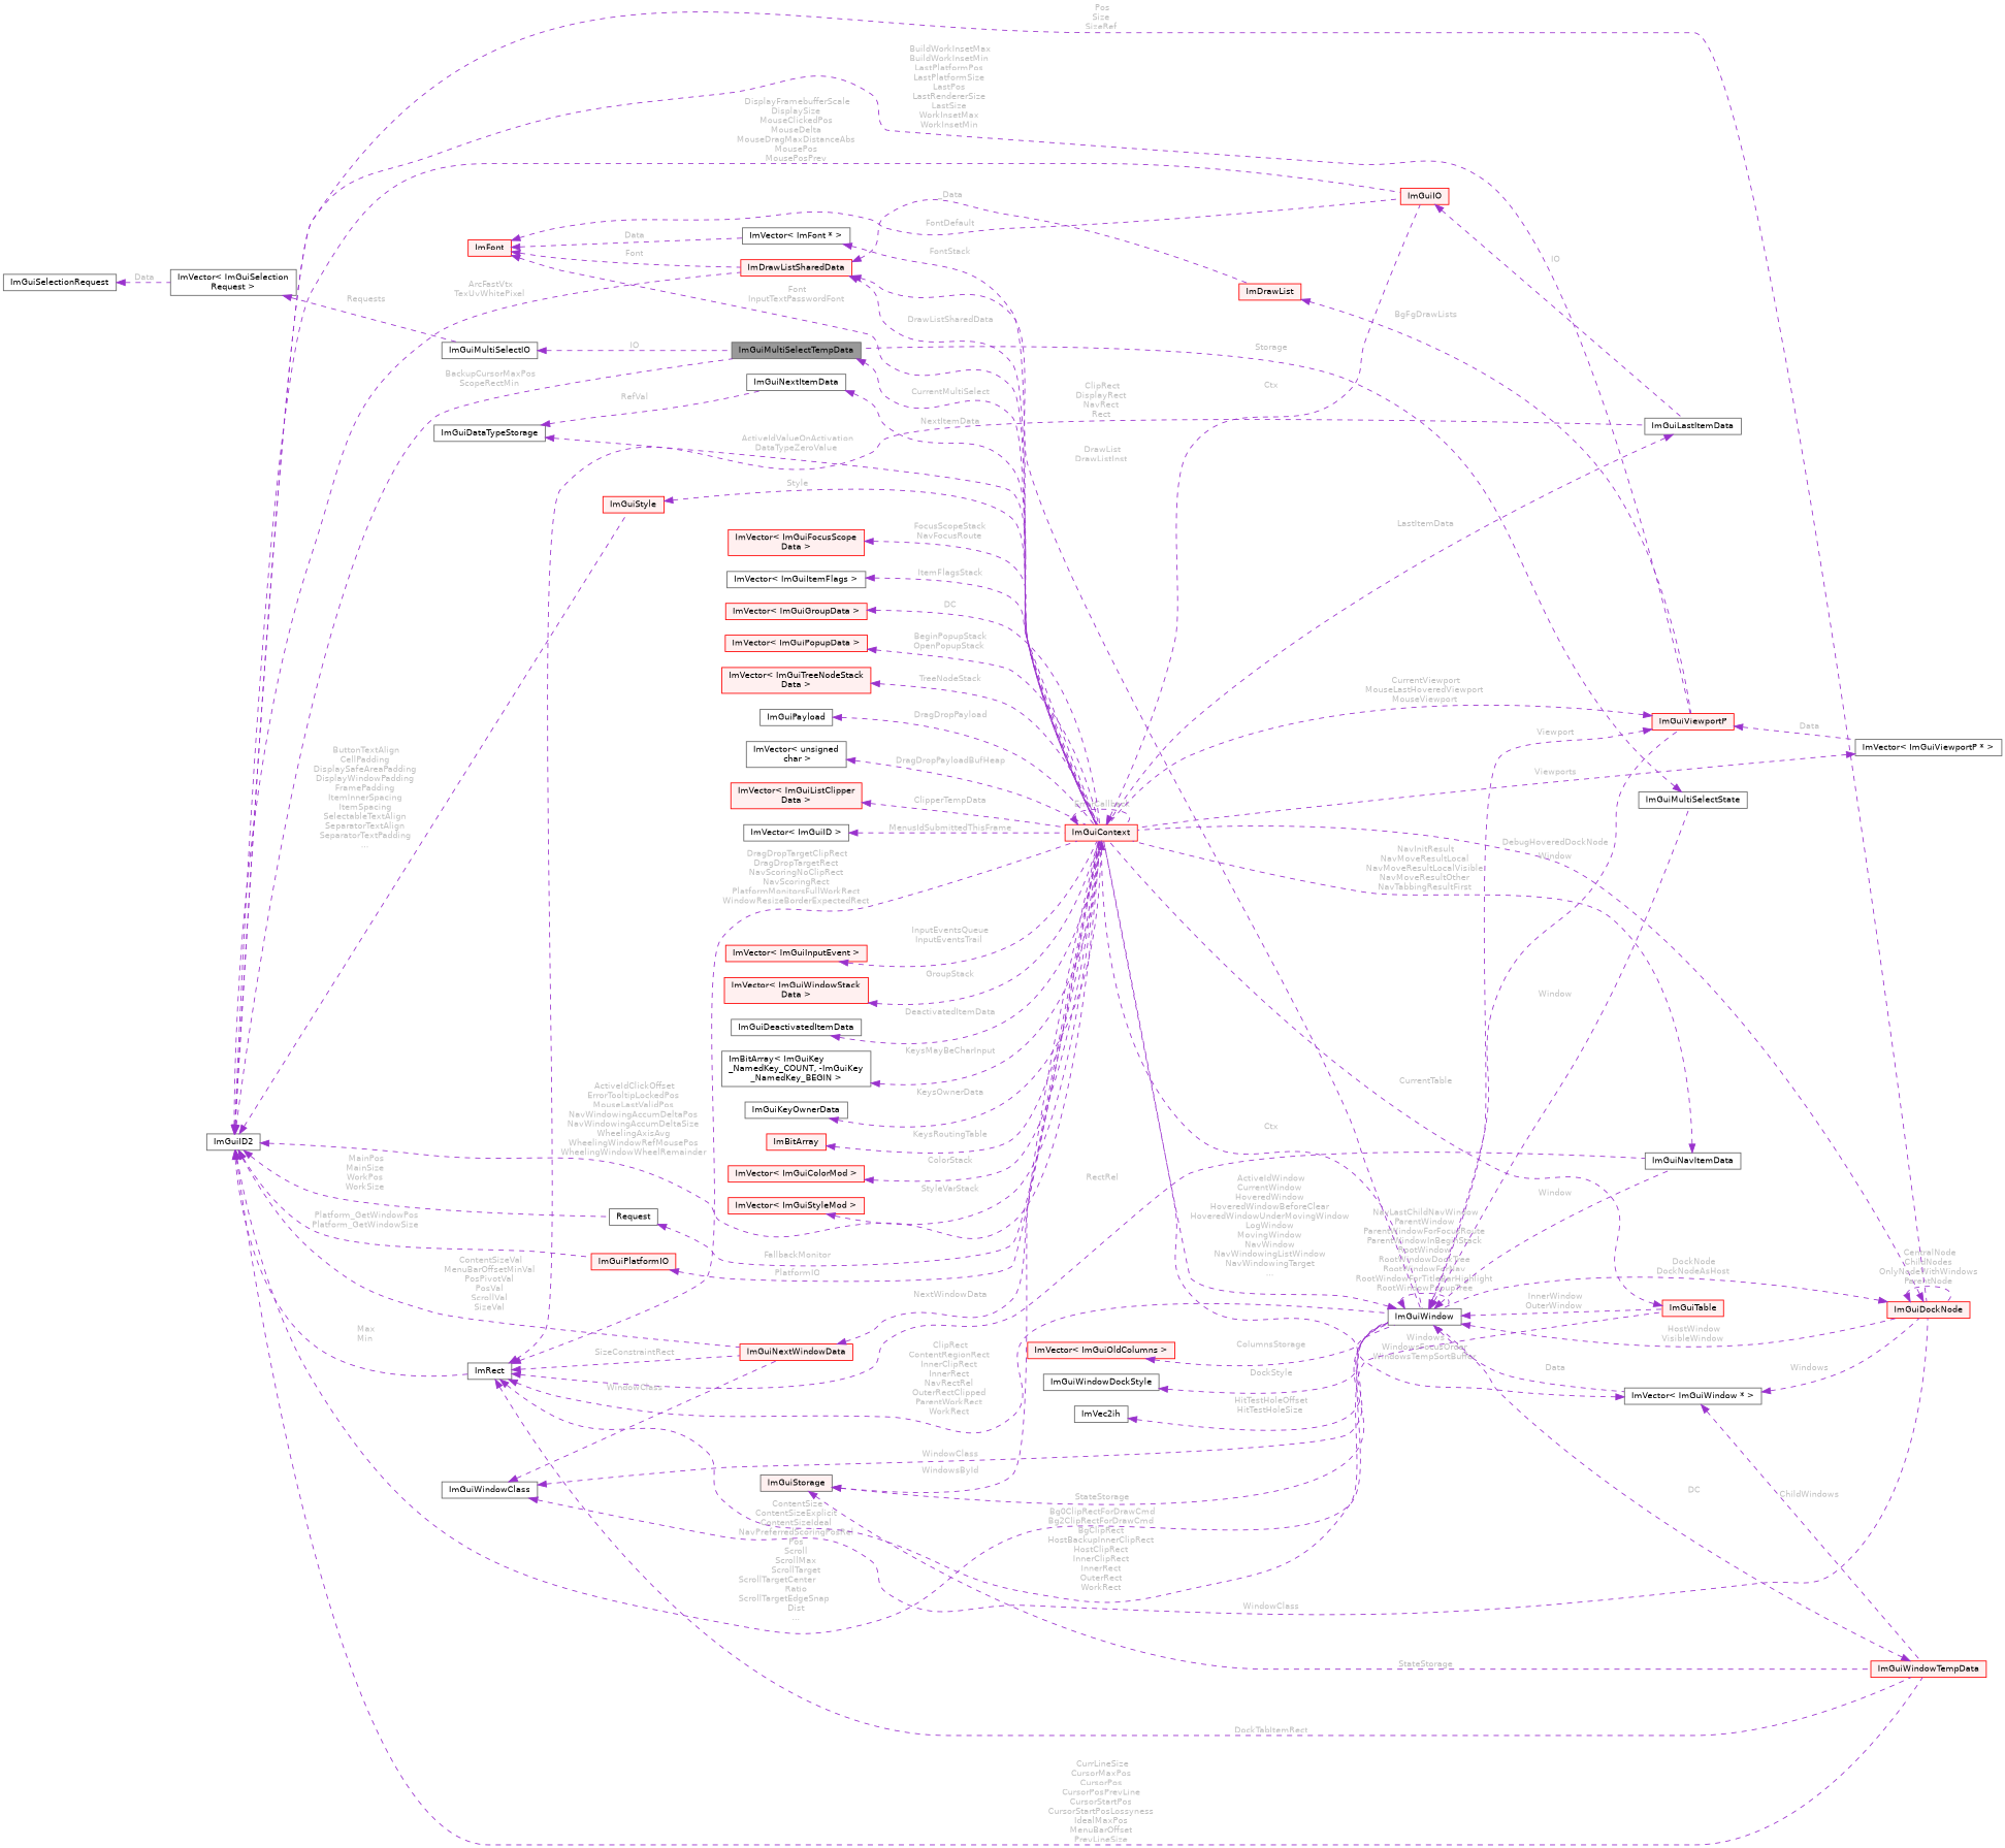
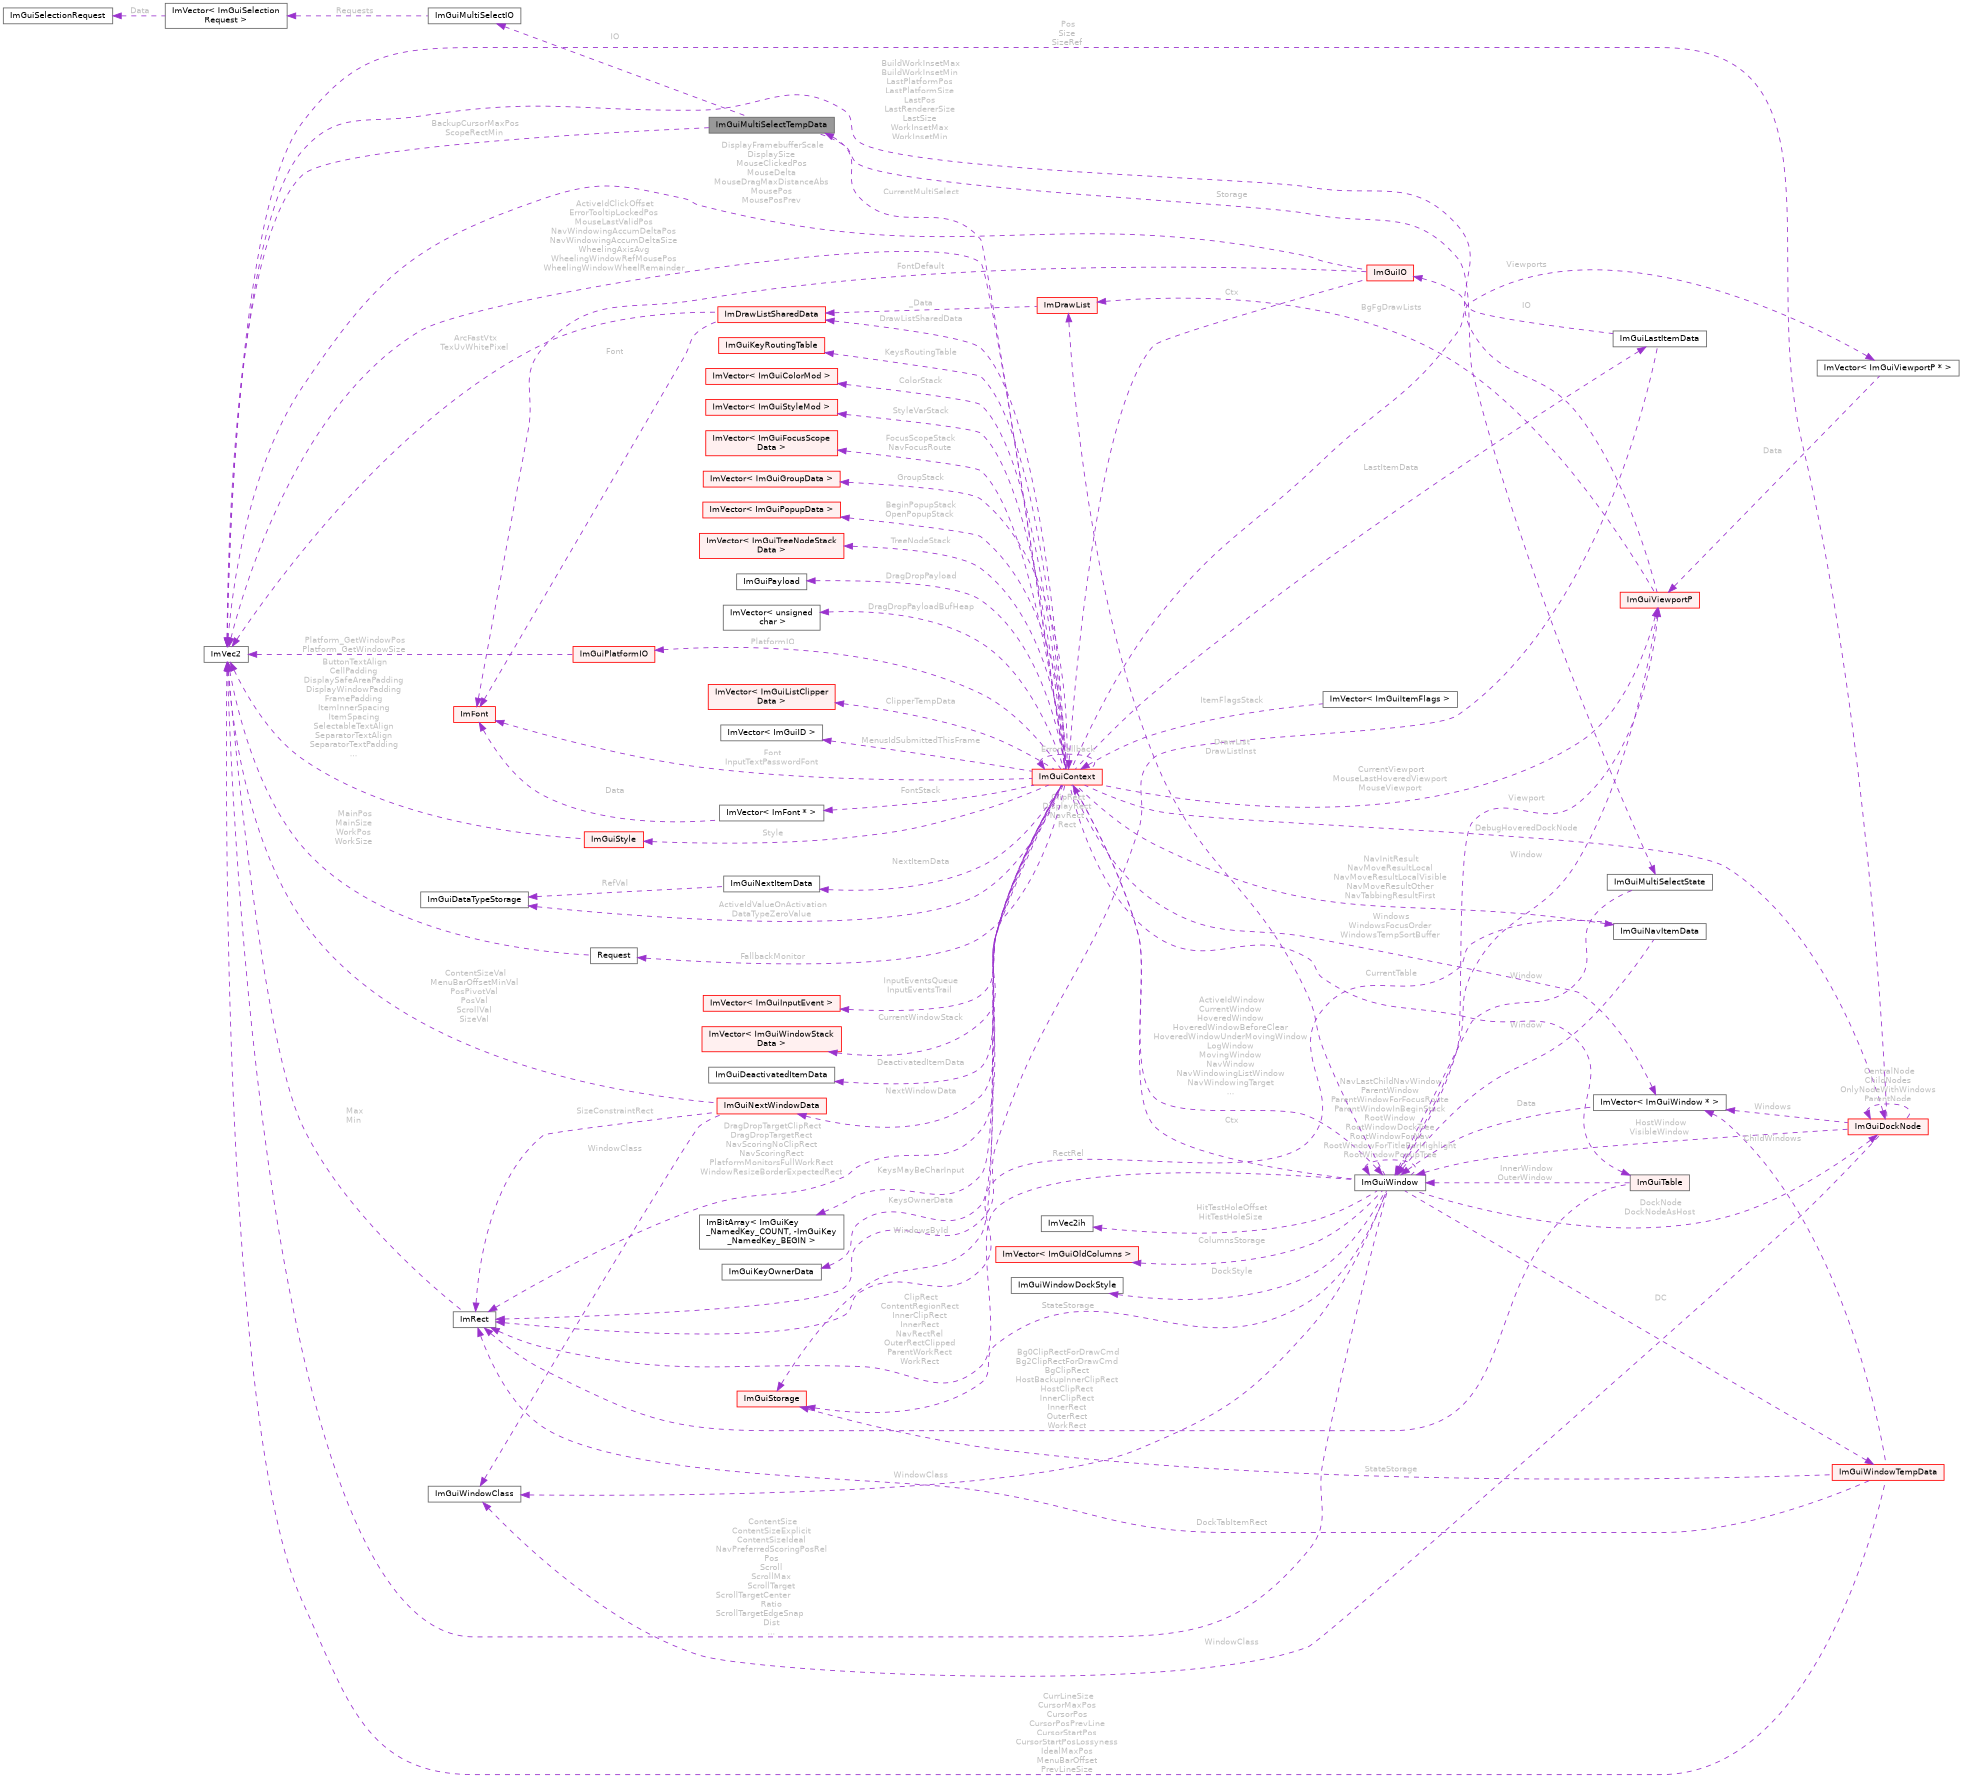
  digraph {
    rankdir=LR
    node [color=gray40 fillcolor=white fontname=Helvetica fontsize=10 shape=box style=filled]
    edge [color=darkorchid3 dir=back fontcolor=grey fontname=Helvetica fontsize=10 labelfontname=Helvetica labelfontsize=10 style=dashed]
    n1 [fillcolor=grey60 fontcolor=black height=0.2 label=ImGuiMultiSelectTempData width=0.4]
    n2 [color=red fillcolor="#FFF0F0" height=0.2 label=ImGuiContext width=0.4]
    n3 [height=0.2 label=ImGuiWindow width=0.4]
    n4 [color=red fillcolor="#FFF0F0" height=0.2 label=ImGuiIO width=0.4]
    n5 [height=0.2 label=ImGuiMultiSelectIO width=0.4]
    n6 [height=0.2 label="ImVector\< ImGuiSelection\lRequest \>" width=0.4]
    n7 [height=0.2 label=ImGuiSelectionRequest width=0.4]
    n8 [height=0.2 label=ImGuiMultiSelectState width=0.4]
    n9 [height=0.2 label="ImVector\< ImGuiWindow * \>" width=0.4]
    n10 [color=red fillcolor="#FFF0F0" height=0.2 label=ImGuiViewportP width=0.4]
    n11 [height=0.2 label=ImGuiNavItemData width=0.4]
-   n12 [color=red fillcolor="#FFF0F0" height=0.2 label=ImGuiTable width=0.4]
+   n12 [fillcolor="#FFF0F0" height=0.2 label=ImGuiTable width=0.4]
    n13 [color=red fillcolor="#FFF0F0" height=0.2 label=ImGuiDockNode width=0.4]
    n14 [color=red fillcolor="#FFF0F0" height=0.2 label=ImGuiWindowTempData width=0.4]
    n15 [height=0.2 label="ImVector\< ImGuiViewportP * \>" width=0.4]
    n16 [height=0.2 label=ImGuiLastItemData width=0.4]
-   n17 [height=0.2 label=ImGuiID2 width=0.4]
+   n17 [height=0.2 label=ImVec2 width=0.4]
    n18 [color=red fillcolor="#FFF0F0" height=0.2 label=ImGuiPlatformIO width=0.4]
    n19 [color=red fillcolor="#FFF0F0" height=0.2 label=ImGuiStyle width=0.4]
    n20 [color=red fillcolor="#FFF0F0" height=0.2 label=ImDrawListSharedData width=0.4]
    n21 [height=0.2 label=ImRect width=0.4]
    n22 [color=red fillcolor="#FFF0F0" height=0.2 label=ImGuiNextWindowData width=0.4]
    n23 [height=0.2 label=Request width=0.4]
    n24 [color=red fillcolor="#FFF0F0" height=0.2 label=ImDrawList width=0.4]
    n25 [color=red fillcolor="#FFF0F0" height=0.2 label=ImFont width=0.4]
    n26 [height=0.2 label="ImVector\< ImFont * \>" width=0.4]
    n27 [color=red fillcolor="#FFF0F0" height=0.2 label="ImVector\< ImGuiInputEvent \>" width=0.4]
    n28 [color=red fillcolor="#FFF0F0" height=0.2 label="ImVector\< ImGuiWindowStack\lData \>" width=0.4]
-   n29 [fillcolor="#FFF0F0" height=0.2 label=ImGuiStorage width=0.4]
+   n29 [color=red fillcolor="#FFF0F0" height=0.2 label=ImGuiStorage width=0.4]
    n30 [height=0.2 label=ImGuiDeactivatedItemData width=0.4]
    n31 [height=0.2 label=ImGuiDataTypeStorage width=0.4]
    n32 [height=0.2 label=ImGuiNextItemData width=0.4]
    n33 [height=0.2 label="ImBitArray\< ImGuiKey\l_NamedKey_COUNT, -ImGuiKey\l_NamedKey_BEGIN \>" width=0.4]
    n34 [height=0.2 label=ImGuiKeyOwnerData width=0.4]
-   n35 [color=red fillcolor="#FFF0F0" height=0.2 label=ImBitArray width=0.4]
+   n35 [color=red fillcolor="#FFF0F0" height=0.2 label=ImGuiKeyRoutingTable width=0.4]
    n36 [height=0.2 label=ImGuiWindowClass width=0.4]
    n37 [color=red fillcolor="#FFF0F0" height=0.2 label="ImVector\< ImGuiColorMod \>" width=0.4]
    n38 [color=red fillcolor="#FFF0F0" height=0.2 label="ImVector\< ImGuiStyleMod \>" width=0.4]
    n39 [color=red fillcolor="#FFF0F0" height=0.2 label="ImVector\< ImGuiFocusScope\lData \>" width=0.4]
    n40 [height=0.2 label="ImVector\< ImGuiItemFlags \>" width=0.4]
    n41 [color=red fillcolor="#FFF0F0" height=0.2 label="ImVector\< ImGuiGroupData \>" width=0.4]
    n42 [color=red fillcolor="#FFF0F0" height=0.2 label="ImVector\< ImGuiPopupData \>" width=0.4]
    n43 [color=red fillcolor="#FFF0F0" height=0.2 label="ImVector\< ImGuiTreeNodeStack\lData \>" width=0.4]
    n44 [height=0.2 label=ImGuiPayload width=0.4]
    n45 [height=0.2 label="ImVector\< unsigned\l char \>" width=0.4]
    n46 [color=red fillcolor="#FFF0F0" height=0.2 label="ImVector\< ImGuiListClipper\lData \>" width=0.4]
    n47 [height=0.2 label="ImVector\< ImGuiID \>" width=0.4]
    n48 [height=0.2 label=ImVec2ih width=0.4]
    n49 [color=red fillcolor="#FFF0F0" height=0.2 label="ImVector\< ImGuiOldColumns \>" width=0.4]
    n50 [height=0.2 label=ImGuiWindowDockStyle width=0.4]
    n1 -> n2 [label=" CurrentMultiSelect"]
    n2 -> n2 [label=" ErrorCallback"]
    n2 -> n3 [label=" Ctx"]
    n2 -> n4 [label=" Ctx"]
    n3 -> n2 [label=" ActiveIdWindow\nCurrentWindow\nHoveredWindow\nHoveredWindowBeforeClear\nHoveredWindowUnderMovingWindow\nLogWindow\nMovingWindow\nNavWindow\nNavWindowingListWindow\nNavWindowingTarget\n..."]
    n3 -> n3 [label=" NavLastChildNavWindow\nParentWindow\nParentWindowForFocusRoute\nParentWindowInBeginStack\nRootWindow\nRootWindowDockTree\nRootWindowForNav\nRootWindowForTitleBarHighlight\nRootWindowPopupTree"]
    n3 -> n8 [label=" Window"]
    n3 -> n9 [label=" Data"]
    n3 -> n10 [label=" Window"]
    n3 -> n11 [label=" Window"]
    n3 -> n12 [label=" InnerWindow\nOuterWindow"]
    n3 -> n13 [label=" HostWindow\nVisibleWindow"]
    n4 -> n16 [label=" IO"]
    n5 -> n1 [label=" IO"]
    n6 -> n5 [label=" Requests"]
    n7 -> n6 [label=" Data"]
    n8 -> n1 [label=" Storage"]
    n9 -> n2 [label=" Windows\nWindowsFocusOrder\nWindowsTempSortBuffer"]
    n9 -> n13 [label=" Windows"]
    n9 -> n14 [label=" ChildWindows"]
    n10 -> n2 [label=" CurrentViewport\nMouseLastHoveredViewport\nMouseViewport"]
    n10 -> n3 [label=" Viewport"]
    n10 -> n15 [label=" Data"]
    n11 -> n2 [label=" NavInitResult\nNavMoveResultLocal\nNavMoveResultLocalVisible\nNavMoveResultOther\nNavTabbingResultFirst"]
    n12 -> n2 [label=" CurrentTable"]
    n13 -> n2 [label=" DebugHoveredDockNode"]
    n13 -> n3 [label=" DockNode\nDockNodeAsHost"]
    n13 -> n13 [label=" CentralNode\nChildNodes\nOnlyNodeWithWindows\nParentNode"]
    n14 -> n3 [label=" DC"]
    n15 -> n2 [label=" Viewports"]
    n16 -> n2 [label=" LastItemData"]
    n17 -> n1 [label=" BackupCursorMaxPos\nScopeRectMin"]
    n17 -> n2 [label=" ActiveIdClickOffset\nErrorTooltipLockedPos\nMouseLastValidPos\nNavWindowingAccumDeltaPos\nNavWindowingAccumDeltaSize\nWheelingAxisAvg\nWheelingWindowRefMousePos\nWheelingWindowWheelRemainder"]
    n17 -> n3 [label=" ContentSize\nContentSizeExplicit\nContentSizeIdeal\nNavPreferredScoringPosRel\nPos\nScroll\nScrollMax\nScrollTarget\nScrollTargetCenter\lRatio\nScrollTargetEdgeSnap\lDist\n..."]
    n17 -> n4 [label=" DisplayFramebufferScale\nDisplaySize\nMouseClickedPos\nMouseDelta\nMouseDragMaxDistanceAbs\nMousePos\nMousePosPrev"]
    n17 -> n10 [label=" BuildWorkInsetMax\nBuildWorkInsetMin\nLastPlatformPos\nLastPlatformSize\nLastPos\nLastRendererSize\nLastSize\nWorkInsetMax\nWorkInsetMin"]
    n17 -> n13 [label=" Pos\nSize\nSizeRef"]
    n17 -> n14 [label=" CurrLineSize\nCursorMaxPos\nCursorPos\nCursorPosPrevLine\nCursorStartPos\nCursorStartPosLossyness\nIdealMaxPos\nMenuBarOffset\nPrevLineSize"]
    n17 -> n18 [label=" Platform_GetWindowPos\nPlatform_GetWindowSize"]
    n17 -> n19 [label=" ButtonTextAlign\nCellPadding\nDisplaySafeAreaPadding\nDisplayWindowPadding\nFramePadding\nItemInnerSpacing\nItemSpacing\nSelectableTextAlign\nSeparatorTextAlign\nSeparatorTextPadding\n..."]
    n17 -> n20 [label=" ArcFastVtx\nTexUvWhitePixel"]
    n17 -> n21 [label=" Max\nMin"]
    n17 -> n22 [label=" ContentSizeVal\nMenuBarOffsetMinVal\nPosPivotVal\nPosVal\nScrollVal\nSizeVal"]
    n17 -> n23 [label=" MainPos\nMainSize\nWorkPos\nWorkSize"]
    n18 -> n2 [label=" PlatformIO"]
    n19 -> n2 [label=" Style"]
    n20 -> n2 [label=" DrawListSharedData"]
    n20 -> n24 [label=" _Data"]
    n21 -> n2 [label=" DragDropTargetClipRect\nDragDropTargetRect\nNavScoringNoClipRect\nNavScoringRect\nPlatformMonitorsFullWorkRect\nWindowResizeBorderExpectedRect"]
    n21 -> n3 [label=" ClipRect\nContentRegionRect\nInnerClipRect\nInnerRect\nNavRectRel\nOuterRectClipped\nParentWorkRect\nWorkRect"]
    n21 -> n11 [label=" RectRel"]
    n21 -> n12 [label=" Bg0ClipRectForDrawCmd\nBg2ClipRectForDrawCmd\nBgClipRect\nHostBackupInnerClipRect\nHostClipRect\nInnerClipRect\nInnerRect\nOuterRect\nWorkRect"]
    n21 -> n14 [label=" DockTabItemRect"]
    n21 -> n16 [label=" ClipRect\nDisplayRect\nNavRect\nRect"]
    n21 -> n22 [label=" SizeConstraintRect"]
    n22 -> n2 [label=" NextWindowData"]
    n23 -> n2 [label=" FallbackMonitor"]
-   n20 -> n3 [label=" DrawList\nDrawListInst"]
+   n24 -> n3 [label=" DrawList\nDrawListInst"]
    n24 -> n10 [label=" BgFgDrawLists"]
    n25 -> n2 [label=" Font\nInputTextPasswordFont"]
    n25 -> n4 [label=" FontDefault"]
    n25 -> n20 [label=" Font"]
    n25 -> n26 [label=" Data"]
    n26 -> n2 [label=" FontStack"]
    n27 -> n2 [label=" InputEventsQueue\nInputEventsTrail"]
-   n28 -> n2 [label=" GroupStack"]
+   n28 -> n2 [label=" CurrentWindowStack"]
    n29 -> n2 [label=" WindowsById"]
    n29 -> n3 [label=" StateStorage"]
    n29 -> n14 [label=" StateStorage"]
    n30 -> n2 [label=" DeactivatedItemData"]
    n31 -> n2 [label=" ActiveIdValueOnActivation\nDataTypeZeroValue"]
    n31 -> n32 [label=" RefVal"]
    n32 -> n2 [label=" NextItemData"]
    n33 -> n2 [label=" KeysMayBeCharInput"]
    n34 -> n2 [label=" KeysOwnerData"]
    n35 -> n2 [label=" KeysRoutingTable"]
    n36 -> n3 [label=" WindowClass"]
    n36 -> n13 [label=" WindowClass"]
    n36 -> n22 [label=" WindowClass"]
    n37 -> n2 [label=" ColorStack"]
    n38 -> n2 [label=" StyleVarStack"]
    n39 -> n2 [label=" FocusScopeStack\nNavFocusRoute"]
-   n40 -> n2 [label=" ItemFlagsStack"]
-   n41 -> n2 [label=" DC"]
+   n2 -> n40 [label=" ItemFlagsStack"]
+   n41 -> n2 [label=" GroupStack"]
    n42 -> n2 [label=" BeginPopupStack\nOpenPopupStack"]
    n43 -> n2 [label=" TreeNodeStack"]
    n44 -> n2 [label=" DragDropPayload"]
    n45 -> n2 [label=" DragDropPayloadBufHeap"]
    n46 -> n2 [label=" ClipperTempData"]
    n47 -> n2 [label=" MenusIdSubmittedThisFrame"]
    n48 -> n3 [label=" HitTestHoleOffset\nHitTestHoleSize"]
    n49 -> n3 [label=" ColumnsStorage"]
    n50 -> n3 [label=" DockStyle"]
  }
